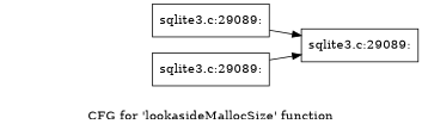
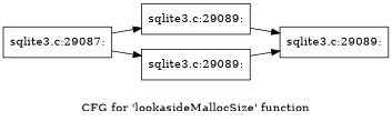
  digraph {
    label="CFG for 'lookasideMallocSize' function"
    rankdir=LR
    node [shape=record]
+   n1 [label="{sqlite3.c:29087:}"]
    n2 [label="{sqlite3.c:29089:}"]
    n3 [label="{sqlite3.c:29089:}"]
    n4 [label="{sqlite3.c:29089:}"]
+   n1 -> n2
+   n1 -> n3
    n2 -> n4
    n3 -> n4
  }
